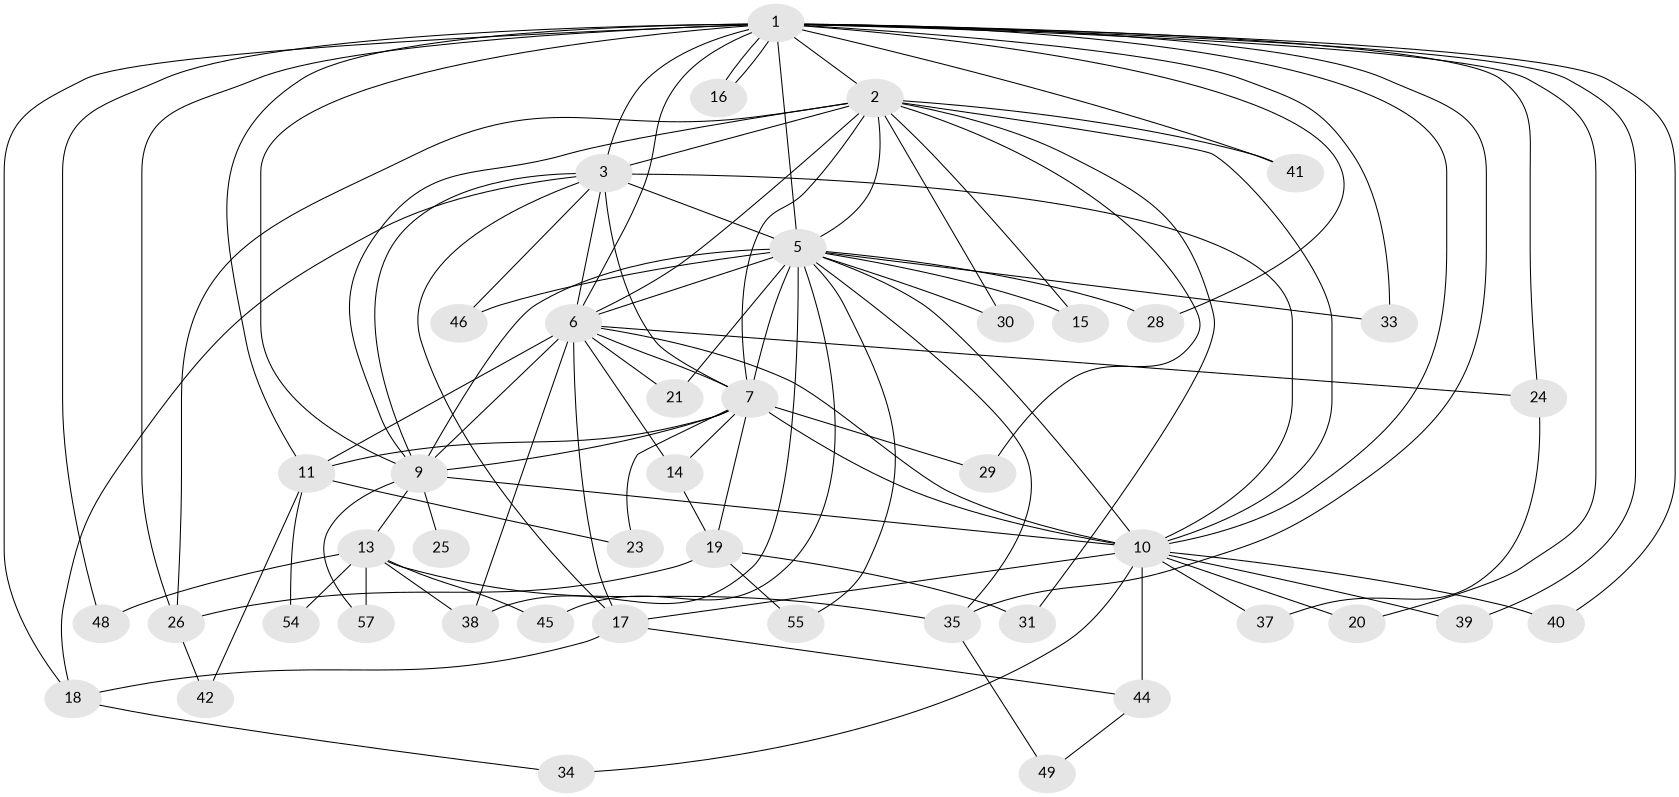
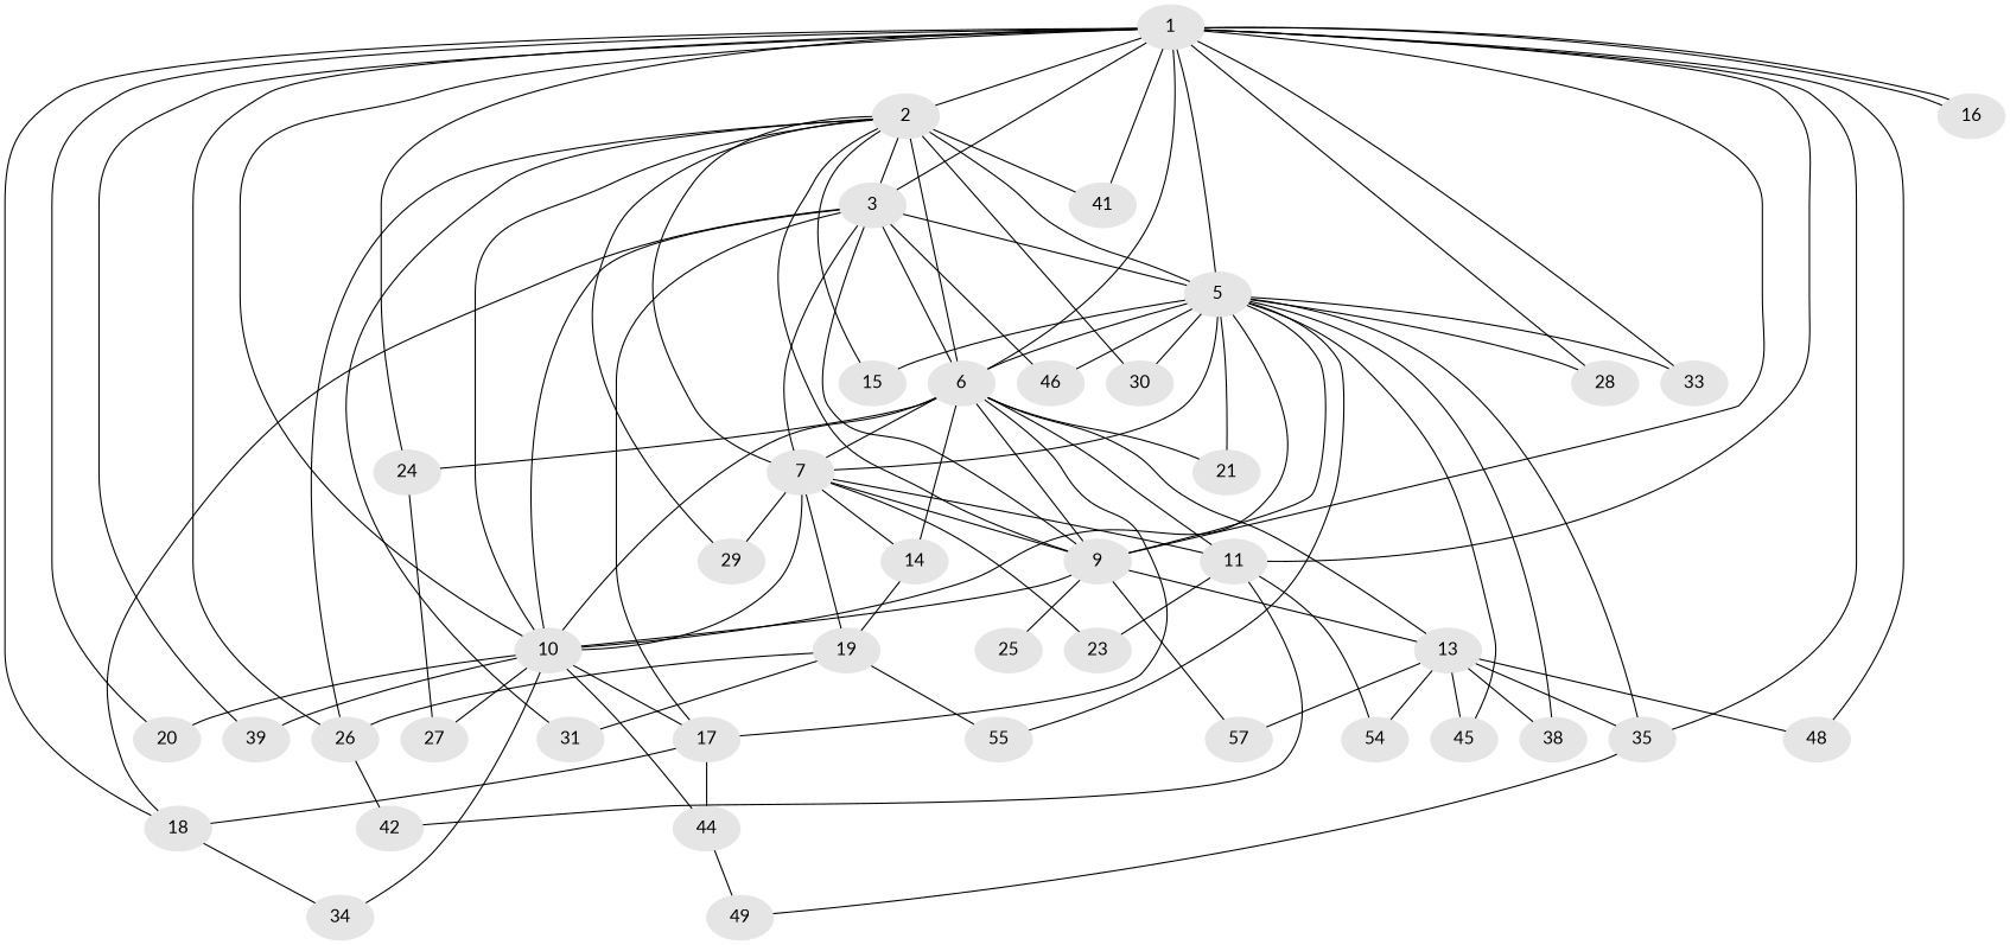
  graph {
    fontname=Lato
    node [color=gray90 fontname=Lato style=filled]
    edge [fontname=Lato]
    1 [super="+4"]
    2 [super="+47"]
    3 [super="+51"]
    5 [super="+8"]
    6 [super="+22"]
    9 [super="+12"]
    10 [super="+27"]
    11 [super="+32"]
    16
    18 [super="+36"]
    20
    24
    26
    28
    33
    35
    39
-   40
    41
    48
    7 [super="+50"]
    15
    29
    30
    31
    17 [super="+56"]
    46
    21
    38
    45
    55
    13 [super="+52"]
    14
    19 [super="+43"]
    23
    25
    n37 [label=57]
    34
-   37
+   37 [label=27]
    44
    42
    54
    49
    1 -- 2 [weight=3]
    1 -- 3 [weight=2]
    1 -- 5 [weight=4]
    1 -- 6 [weight=2]
    1 -- 9 [weight=2]
    1 -- 10 [weight=2]
    1 -- 11
    1 -- 16
    1 -- 16
    1 -- 18
    1 -- 20
    1 -- 24
    1 -- 26
    1 -- 28
    1 -- 33
    1 -- 35
    1 -- 39
-   1 -- 40
    1 -- 41
    1 -- 48
    2 -- 3
    2 -- 5 [weight=2]
    2 -- 6
    2 -- 9
    2 -- 10
    2 -- 26
    2 -- 41
    2 -- 7
    2 -- 15
    2 -- 29
    2 -- 30
    2 -- 31
    3 -- 5 [weight=3]
    3 -- 6
    3 -- 9
    3 -- 10
    3 -- 18
    3 -- 7
    3 -- 17
    3 -- 46
    5 -- 6 [weight=3]
    5 -- 9 [weight=2]
    5 -- 10 [weight=2]
    5 -- 28
    5 -- 33
    5 -- 35
    5 -- 7 [weight=2]
    5 -- 15
    5 -- 30
    5 -- 46
    5 -- 21
    5 -- 38
    5 -- 45
    5 -- 55
    6 -- 9
    6 -- 10 [weight=2]
    6 -- 11
    6 -- 24
    6 -- 7
    6 -- 17
    6 -- 21
-   6 -- 38
+   6 -- 13
    6 -- 14
    9 -- 10 [weight=2]
    9 -- 13
    9 -- 25 [weight=2]
    9 -- n37
    10 -- 20
    10 -- 39
-   10 -- 40
    10 -- 17
    10 -- 34
    10 -- 37
    10 -- 44
    11 -- 23
    11 -- 42
    11 -- 54
    18 -- 34
    24 -- 37
    26 -- 42
    35 -- 49
    7 -- 9
    7 -- 10
    7 -- 11
    7 -- 29
    7 -- 14
    7 -- 19
    7 -- 23
    17 -- 18
    17 -- 44
    13 -- 35
    13 -- 48
    13 -- 38
    13 -- 45
    13 -- n37
    13 -- 54
    14 -- 19
    19 -- 26
    19 -- 31
    19 -- 55
    44 -- 49
  }
